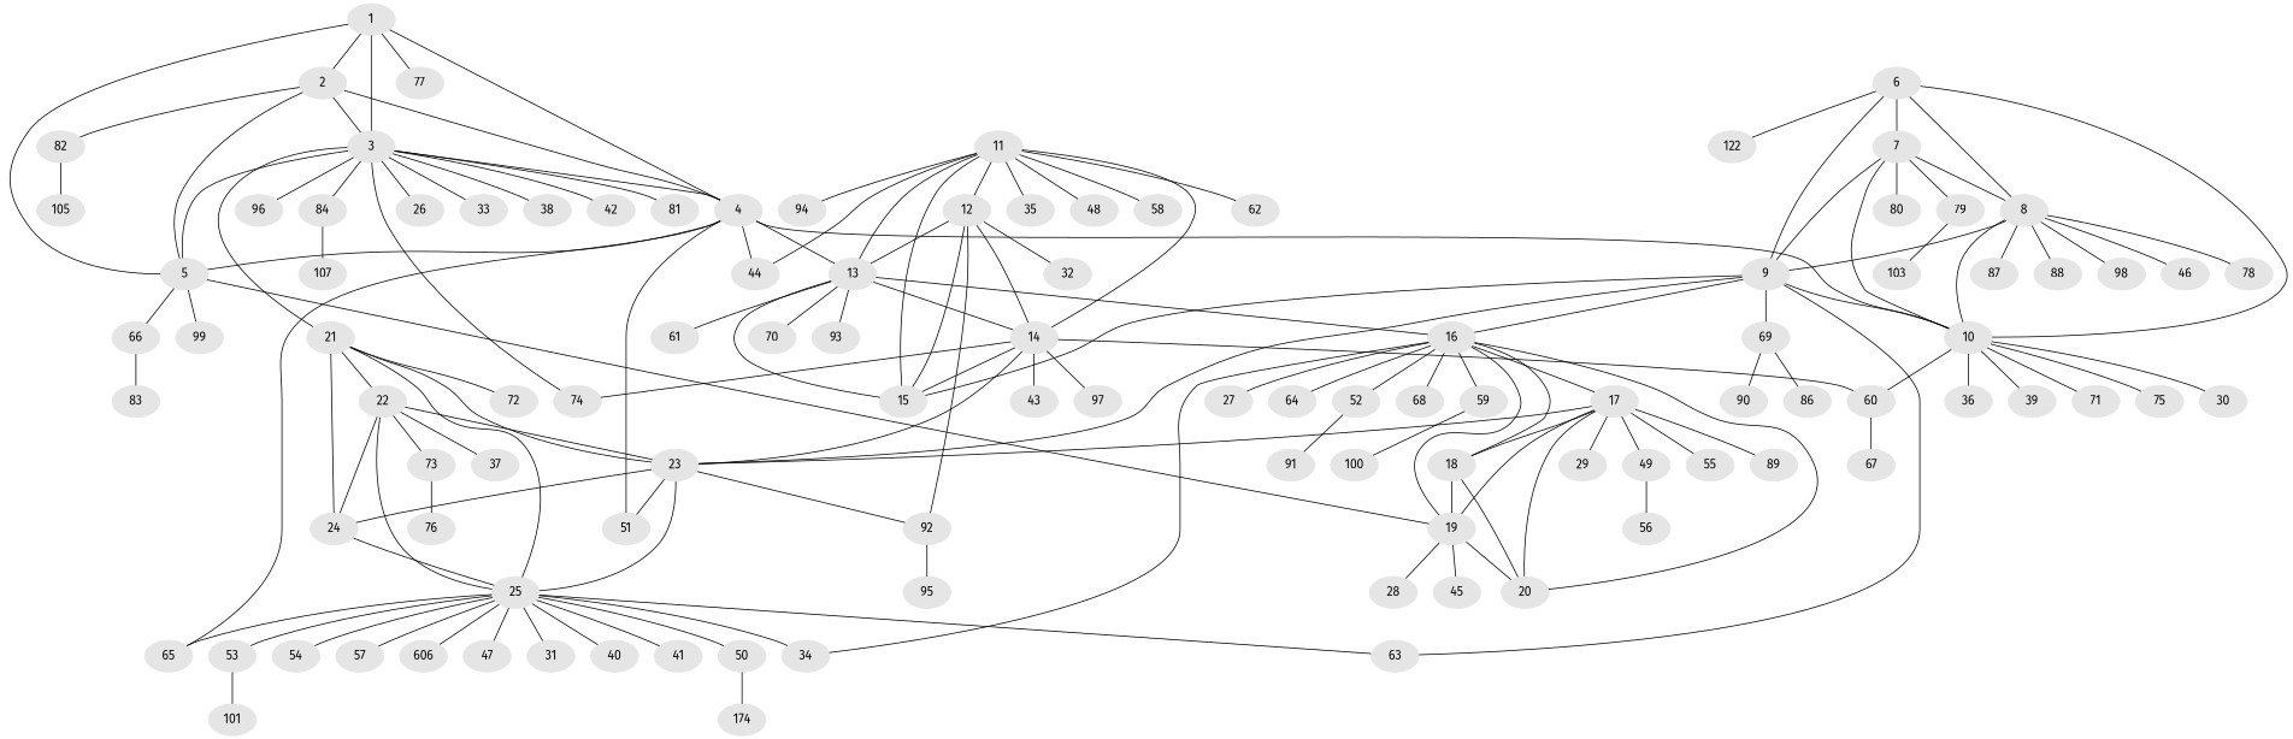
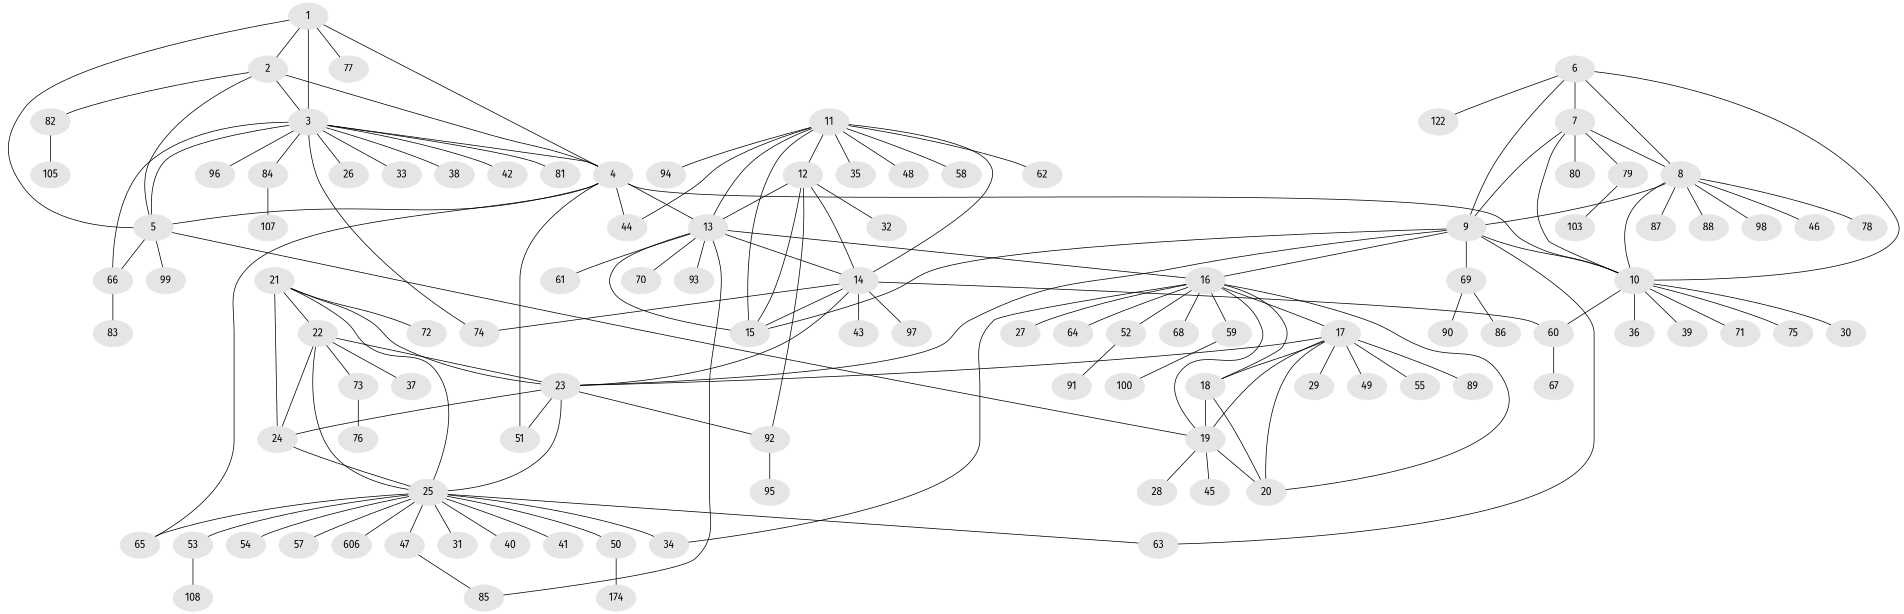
  graph {
    fontname="Fira Sans"
    node [color=gray90 fontname="Fira Sans" style=filled]
    edge [fontname="Fira Sans"]
    1
    2
    3
    4
    5
    77
    82
    21
    26
    33
    38
    42
    74
    81
    84
    96
    10
    13
    44
    51
    65
    19
    66
    99
    105
    23
    22
    24
    25
    72
    107
    30
    36
    39
    60
    71
    75
    15
    16
    14
    61
    70
+   85
    93
    20
    28
    45
    83
    6
    7
    8
    9
    n53 [label=122]
    79
    80
    46
    78
    87
    88
    98
    63
    69
    103
    17
    18
    27
    34
    52
    59
    64
    68
    92
    86
    90
    67
    11
    12
    35
    48
    58
    62
    94
    32
    43
    97
    95
    29
    49
    55
    89
    91
    100
-   56
    37
    73
    31
    40
    41
    47
    50
    53
    54
    57
    n104 [label=606]
    76
    n106 [label=174]
-   101
+   101 [label=108]
    1 -- 2
    1 -- 3
    1 -- 4
    1 -- 5
    1 -- 77
    2 -- 3
    2 -- 4
    2 -- 5
    2 -- 82
    3 -- 4
    3 -- 5
-   3 -- 21
+   3 -- 66
    3 -- 26
    3 -- 33
    3 -- 38
    3 -- 42
    3 -- 74
    3 -- 81
    3 -- 84
    3 -- 96
    4 -- 5
    4 -- 10
    4 -- 13
    4 -- 44
    4 -- 51
    4 -- 65
    5 -- 19
    5 -- 66
    5 -- 99
    82 -- 105
    21 -- 23
    21 -- 22
    21 -- 24
    21 -- 25
    21 -- 72
    84 -- 107
    10 -- 30
    10 -- 36
    10 -- 39
    10 -- 60
    10 -- 71
    10 -- 75
    13 -- 15
    13 -- 16
    13 -- 14
    13 -- 61
    13 -- 70
+   13 -- 85
    13 -- 93
    19 -- 20
    19 -- 28
    19 -- 45
    66 -- 83
    23 -- 51
    23 -- 24
    23 -- 25
    23 -- 92
    22 -- 23
    22 -- 24
    22 -- 25
    22 -- 37
    22 -- 73
    24 -- 25
    25 -- 65
    25 -- 63
    25 -- 34
    25 -- 31
    25 -- 40
    25 -- 41
    25 -- 47
    25 -- 50
    25 -- 53
    25 -- 54
    25 -- 57
    25 -- n104
    60 -- 67
    16 -- 19
    16 -- 20
    16 -- 17
    16 -- 18
    16 -- 27
    16 -- 34
    16 -- 52
    16 -- 59
    16 -- 64
    16 -- 68
    14 -- 74
    14 -- 23
    14 -- 60
    14 -- 15
    14 -- 43
    14 -- 97
    6 -- 10
    6 -- 7
    6 -- 8
    6 -- 9
    6 -- n53
    7 -- 10
    7 -- 8
    7 -- 9
    7 -- 79
    7 -- 80
    8 -- 10
    8 -- 9
    8 -- 46
    8 -- 78
    8 -- 87
    8 -- 88
    8 -- 98
    9 -- 10
    9 -- 23
    9 -- 15
    9 -- 16
    9 -- 63
    9 -- 69
    79 -- 103
    69 -- 86
    69 -- 90
    17 -- 19
    17 -- 23
    17 -- 20
    17 -- 18
    17 -- 29
    17 -- 49
    17 -- 55
    17 -- 89
    18 -- 19
    18 -- 20
    52 -- 91
    59 -- 100
    92 -- 95
    11 -- 13
    11 -- 44
    11 -- 15
    11 -- 14
    11 -- 12
    11 -- 35
    11 -- 48
    11 -- 58
    11 -- 62
    11 -- 94
    12 -- 13
    12 -- 15
    12 -- 14
    12 -- 92
    12 -- 32
-   49 -- 56
    73 -- 76
+   47 -- 85
    50 -- n106
    53 -- 101
  }
